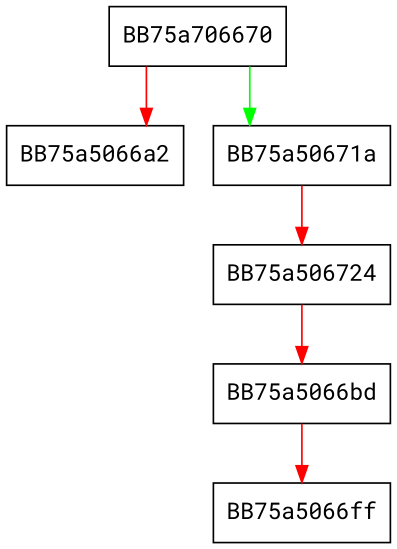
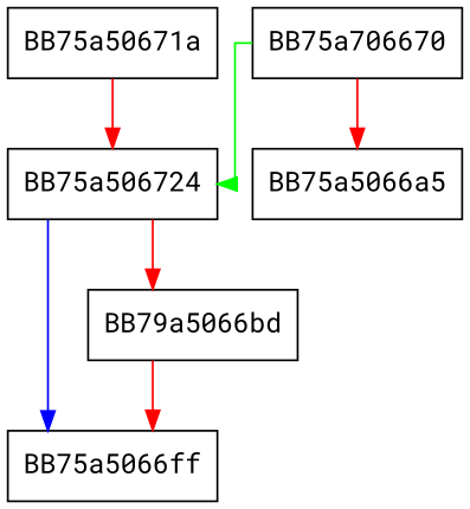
  digraph {
    fontname="Roboto Mono"
    splines=ortho
    node [fontname="Roboto Mono" shape=box]
    edge [color=red fontname="Roboto Mono"]
    n1 [label=BB75a706670]
    BB75a506724
-   BB75a5066a2
+   BB75a5066a2 [label=BB75a5066a5]
    BB75a5066ff
-   BB75a5066bd
+   BB75a5066bd [label=BB79a5066bd]
    BB75a50671a
-   n1 -> BB75a50671a [color=green]
+   n1 -> BB75a506724 [color=green]
    n1 -> BB75a5066a2
+   BB75a506724 -> BB75a5066ff [color=blue]
    BB75a506724 -> BB75a5066bd
    BB75a5066bd -> BB75a5066ff
    BB75a50671a -> BB75a506724
  }
